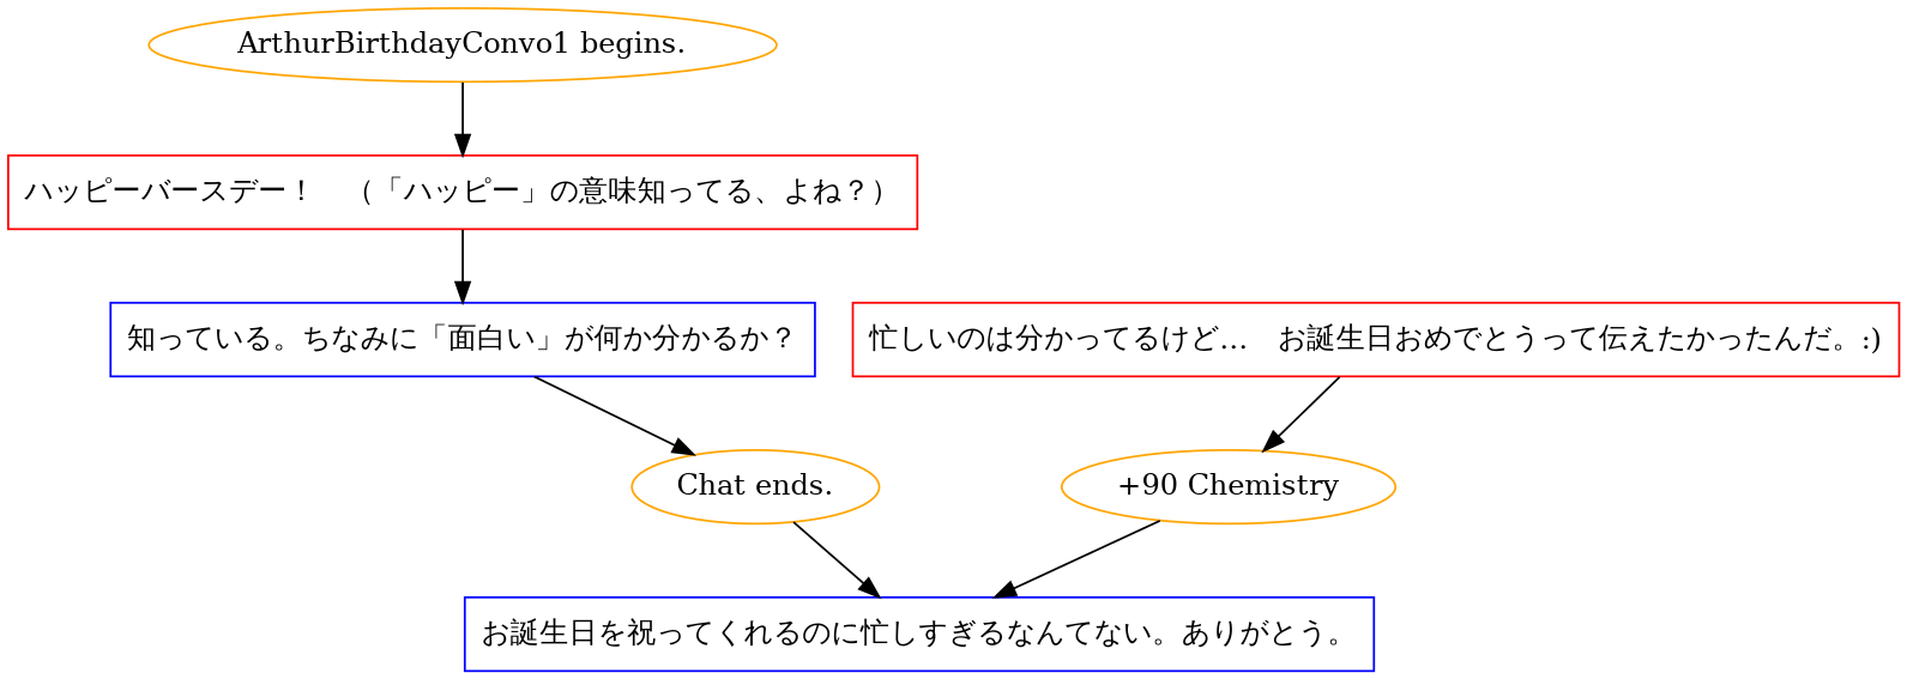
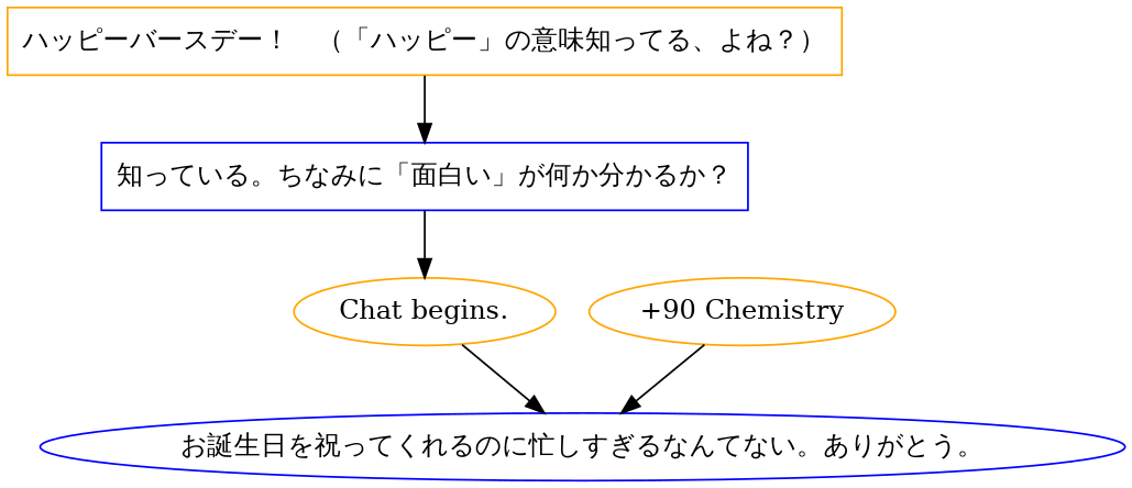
  digraph {
    node [color=orange shape=box]
-   "ArthurBirthdayConvo1 begins." [shape=""]
-   n2 [color=red label="ハッピーバースデー！　（「ハッピー」の意味知ってる、よね？）"]
-   n3 [color=red label="忙しいのは分かってるけど…　お誕生日おめでとうって伝えたかったんだ。:)"]
+   n2 [label="ハッピーバースデー！　（「ハッピー」の意味知ってる、よね？）"]
    n4 [label="+90 Chemistry" shape=""]
    n5 [color=blue label="知っている。ちなみに「面白い」が何か分かるか？"]
-   n6 [color=blue label="お誕生日を祝ってくれるのに忙しすぎるなんてない。ありがとう。"]
-   "Chat ends." [shape=""]
-   "ArthurBirthdayConvo1 begins." -> n2
+   n6 [color=blue label="お誕生日を祝ってくれるのに忙しすぎるなんてない。ありがとう。" shape=ellipse]
+   "Chat ends." [label="Chat begins." shape=""]
    n2 -> n5
-   n3 -> n4
    n4 -> n6
    n5 -> "Chat ends."
    "Chat ends." -> n6
  }
